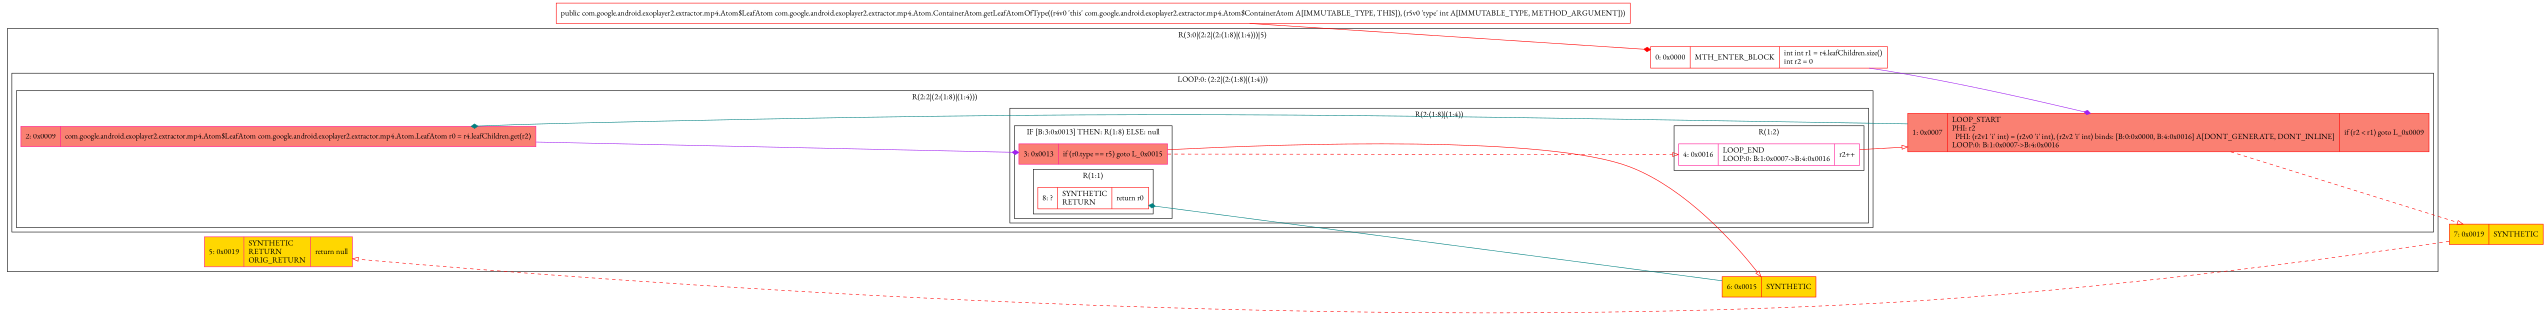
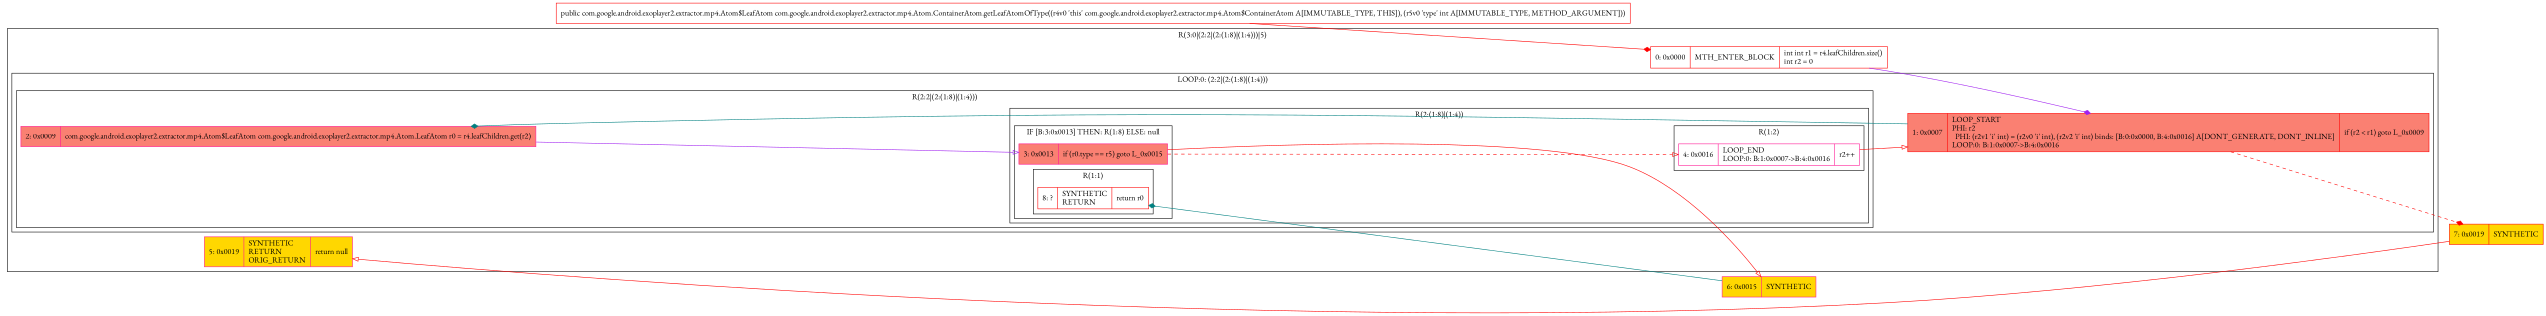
  digraph {
    fontname="EB Garamond"
    rankdir=LR
    node [color=red fillcolor=white fontname="EB Garamond" shape=record style=filled]
    edge [arrowhead=diamond color=red fontname="EB Garamond"]
    n1 [label="{8\:\ ?|SYNTHETIC\lRETURN\l|return r0\l}"]
    n2 [color=deeppink fillcolor=salmon label="{3\:\ 0x0013|if (r0.type == r5) goto L_0x0015\l}"]
    n3 [color=deeppink label="{4\:\ 0x0016|LOOP_END\lLOOP:0: B:1:0x0007\-\>B:4:0x0016\l|r2++\l}"]
    n4 [color=deeppink fillcolor=salmon label="{2\:\ 0x0009|com.google.android.exoplayer2.extractor.mp4.Atom$LeafAtom com.google.android.exoplayer2.extractor.mp4.Atom.LeafAtom r0 = r4.leafChildren.get(r2)\l}"]
    n5 [fillcolor=salmon label="{1\:\ 0x0007|LOOP_START\lPHI: r2 \l  PHI: (r2v1 'i' int) = (r2v0 'i' int), (r2v2 'i' int) binds: [B:0:0x0000, B:4:0x0016] A[DONT_GENERATE, DONT_INLINE]\lLOOP:0: B:1:0x0007\-\>B:4:0x0016\l|if (r2 \< r1) goto L_0x0009\l}"]
    n6 [label="{0\:\ 0x0000|MTH_ENTER_BLOCK\l|int int r1 = r4.leafChildren.size()\lint r2 = 0\l}"]
    n7 [color=deeppink fillcolor=gold label="{5\:\ 0x0019|SYNTHETIC\lRETURN\lORIG_RETURN\l|return null\l}"]
-   n8 [fillcolor=gold label="{6\:\ 0x0015|SYNTHETIC\l}"]
+   n8 [color=deeppink fillcolor=gold label="{6\:\ 0x0015|SYNTHETIC\l}"]
    n9 [fillcolor=gold label="{7\:\ 0x0019|SYNTHETIC\l}"]
    n10 [label="{public com.google.android.exoplayer2.extractor.mp4.Atom$LeafAtom com.google.android.exoplayer2.extractor.mp4.Atom.ContainerAtom.getLeafAtomOfType((r4v0 'this' com.google.android.exoplayer2.extractor.mp4.Atom$ContainerAtom A[IMMUTABLE_TYPE, THIS]), (r5v0 'type' int A[IMMUTABLE_TYPE, METHOD_ARGUMENT])) }"]
    subgraph cluster_1 {
      label="R(3:0|(2:2|(2:(1:8)|(1:4)))|5)"
      n6
      n7
      subgraph cluster_2 {
        label="LOOP:0: (2:2|(2:(1:8)|(1:4)))"
        n5
        subgraph cluster_3 {
          label="R(2:2|(2:(1:8)|(1:4)))"
          n4
          subgraph cluster_4 {
            label="R(2:(1:8)|(1:4))"
            subgraph cluster_5 {
              label="IF [B:3:0x0013] THEN: R(1:8) ELSE: null"
              n2
              subgraph cluster_6 {
                label="R(1:1)"
                n1
              }
            }
            subgraph cluster_7 {
              label="R(1:2)"
              n3
            }
          }
        }
      }
    }
    n2 -> n3 [arrowhead=onormal style=dashed]
    n2 -> n8 [arrowhead=onormal]
    n3 -> n5 [arrowhead=onormal]
-   n4 -> n2 [color=purple]
+   n4 -> n2 [arrowhead=onormal color=purple]
    n5 -> n4 [color=teal]
-   n5 -> n9 [arrowhead=onormal style=dashed]
+   n5 -> n9 [style=dashed]
    n6 -> n5 [color=purple]
    n8 -> n1 [color=teal]
-   n9 -> n7 [arrowhead=onormal style=dashed]
+   n9 -> n7 [arrowhead=onormal]
    n10 -> n6
  }
